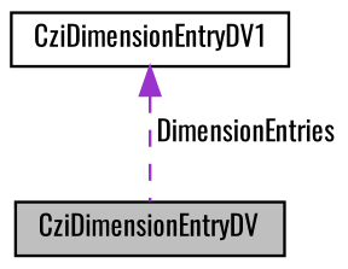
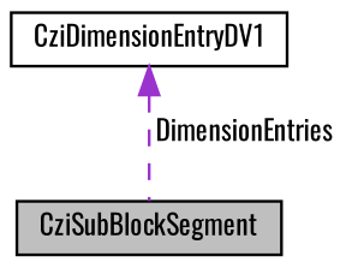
  digraph {
    fontname=Oswald
    node [color=black fontname=Oswald fontsize=10 shape=record style=filled]
-   n1 [fillcolor=grey75 fontcolor=black height=0.2 label=CziDimensionEntryDV width=0.4]
+   n1 [fillcolor=grey75 fontcolor=black height=0.2 label=CziSubBlockSegment width=0.4]
    n2 [fillcolor=white height=0.2 label=CziDimensionEntryDV1 width=0.4]
    n2 -> n1 [color=darkorchid3 dir=back fontname=Oswald fontsize=10 label=" DimensionEntries" labelfontname=Helvetica labelfontsize=10 style=dashed]
  }
